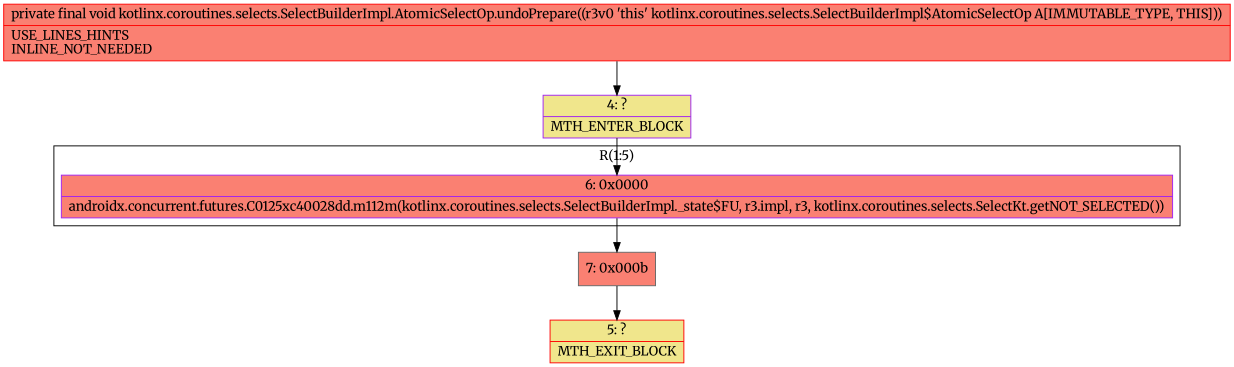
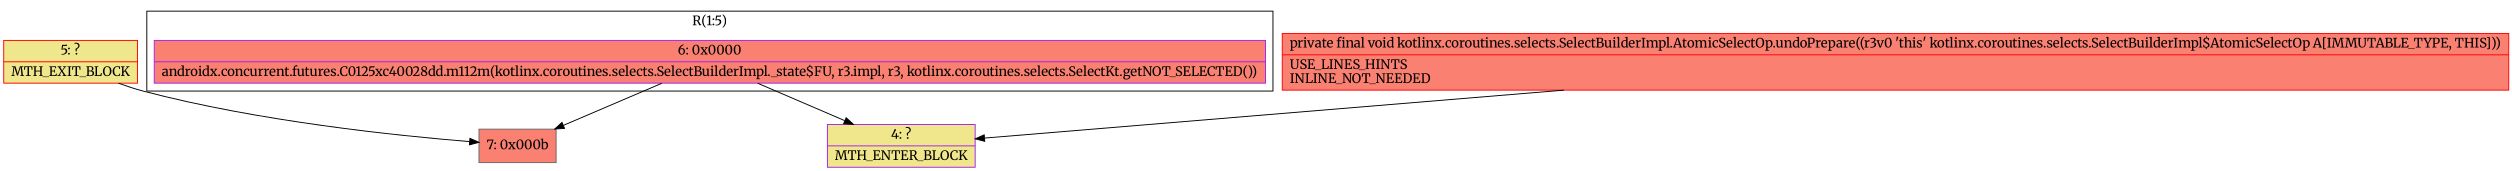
  digraph {
    fontname=Merriweather
    node [color=purple fillcolor=salmon fontname=Merriweather shape=record style=filled]
    edge [fontname=Merriweather]
    n1 [label="{6\:\ 0x0000|androidx.concurrent.futures.C0125xc40028dd.m112m(kotlinx.coroutines.selects.SelectBuilderImpl._state$FU, r3.impl, r3, kotlinx.coroutines.selects.SelectKt.getNOT_SELECTED())\l}"]
    n2 [color=gray40 label="{7\:\ 0x000b}"]
    n3 [color=red fillcolor=khaki label="{5\:\ ?|MTH_EXIT_BLOCK\l}"]
    n4 [fillcolor=khaki label="{4\:\ ?|MTH_ENTER_BLOCK\l}"]
    n5 [color=red label="{private final void kotlinx.coroutines.selects.SelectBuilderImpl.AtomicSelectOp.undoPrepare((r3v0 'this' kotlinx.coroutines.selects.SelectBuilderImpl$AtomicSelectOp A[IMMUTABLE_TYPE, THIS]))  | USE_LINES_HINTS\lINLINE_NOT_NEEDED\l}"]
    subgraph cluster_1 {
      label="R(1:5)"
      n1
    }
    n1 -> n2
-   n2 -> n3
-   n4 -> n1
+   n3 -> n2
+   n1 -> n4
    n5 -> n4
  }
